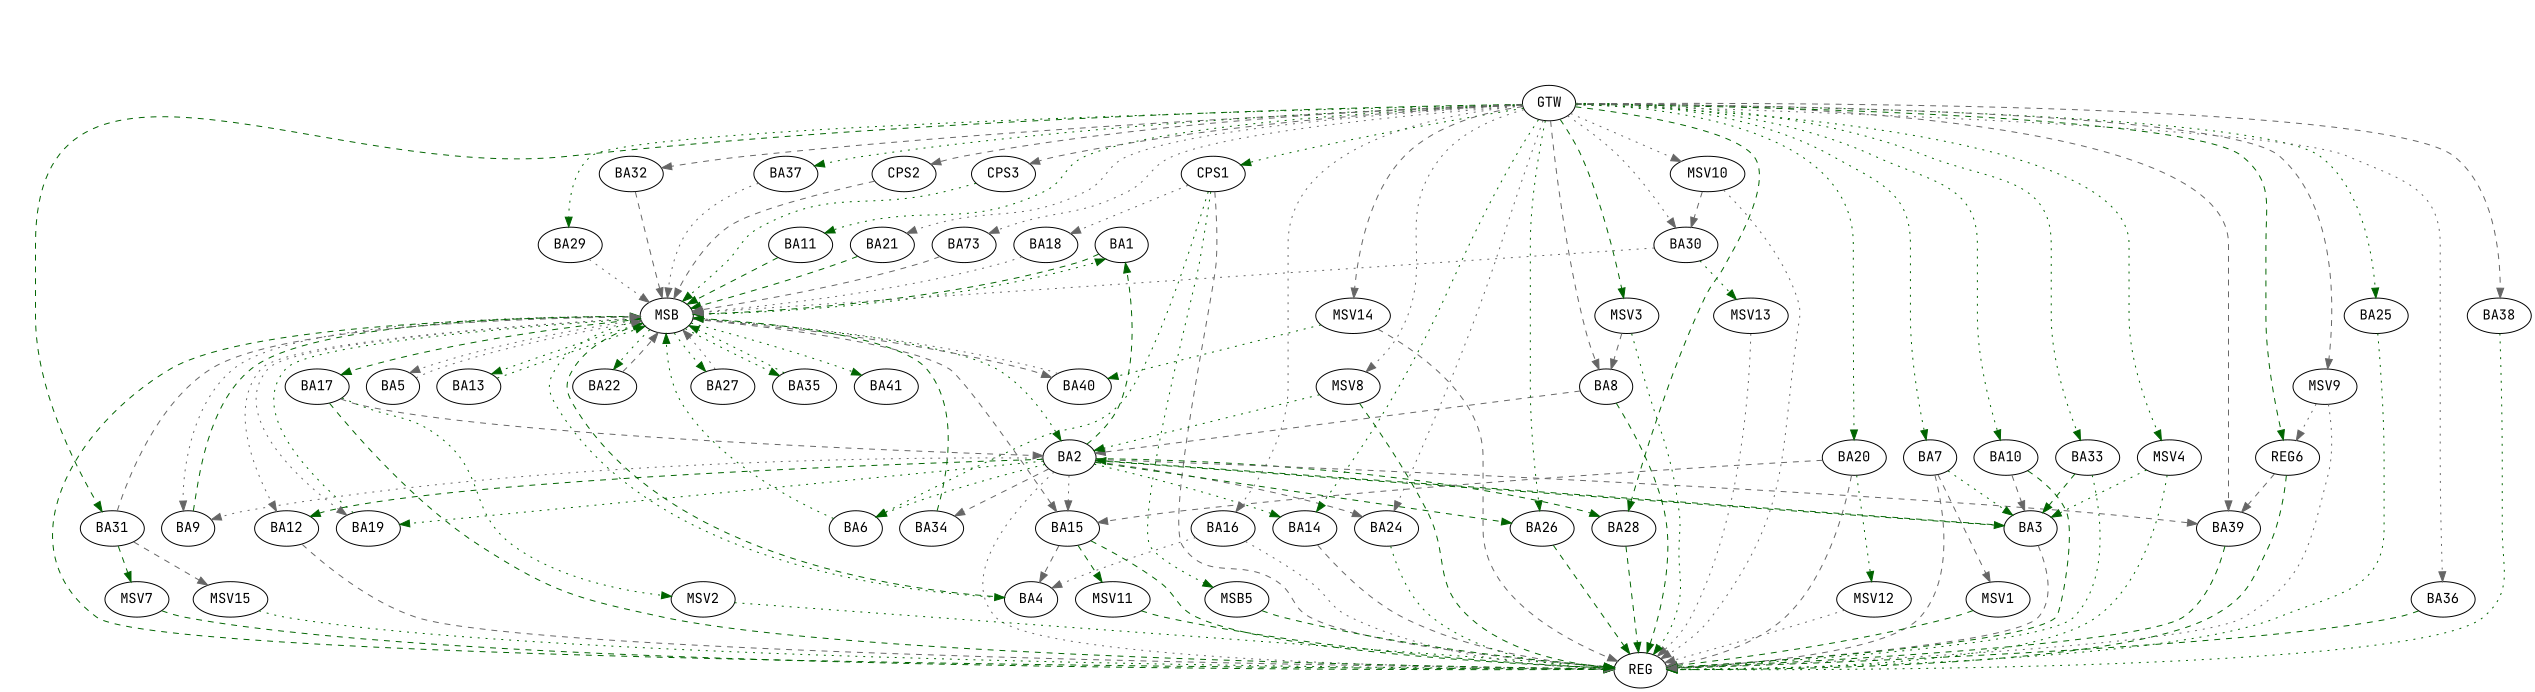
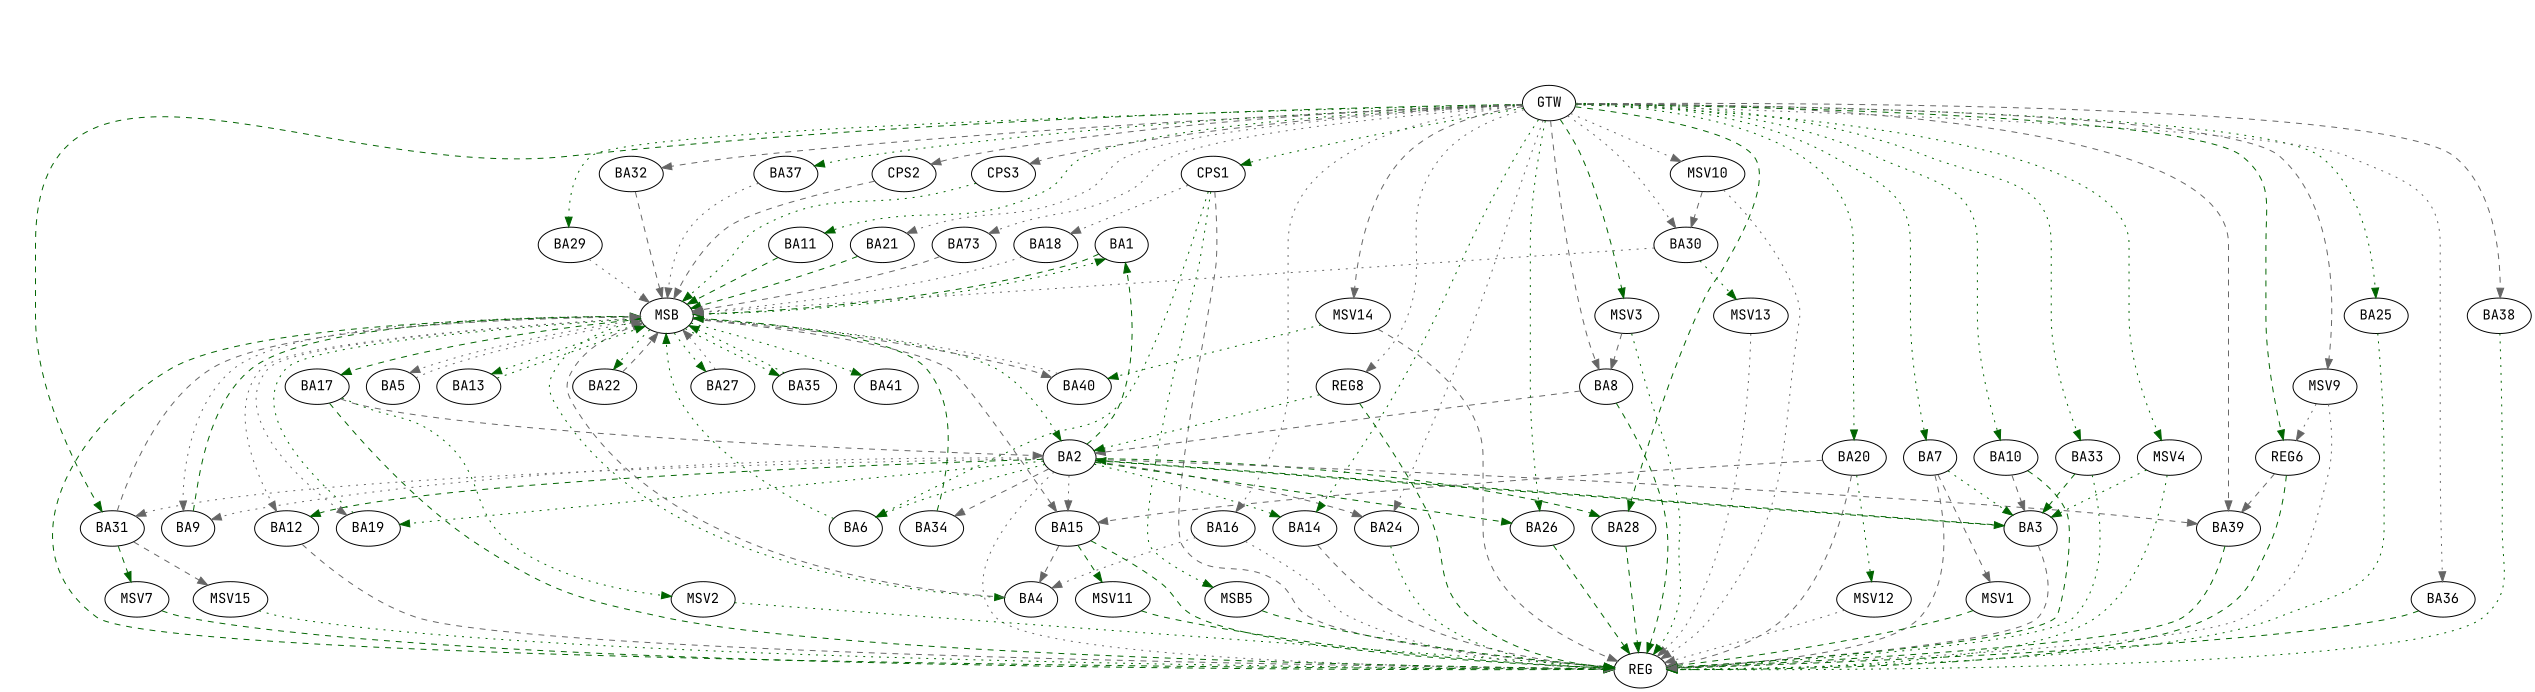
  strict digraph {
    fontname="JetBrains Mono"
    node [fontname="JetBrains Mono"]
    edge [color=darkgreen fontname="JetBrains Mono" style=dotted]
    n1 [label=BA1]
    n2 [label=MSB]
    n3 [label=BA2]
    n4 [label=BA9]
    n5 [label=BA12]
    n6 [label=BA15]
    n7 [label=BA19]
    n8 [label=REG]
    n9 [label=BA4]
    n10 [label=BA5]
    n11 [label=BA13]
    n12 [label=BA17]
    n13 [label=BA22]
    n14 [label=BA27]
    n15 [label=BA35]
    n16 [label=BA40]
    n17 [label=BA41]
    n18 [label=BA3]
    n19 [label=BA6]
    n20 [label=BA14]
    n21 [label=BA24]
    n22 [label=BA26]
    n23 [label=BA28]
    n24 [label=BA31]
    n25 [label=BA34]
    n26 [label=BA39]
    n27 [label=MSV11]
    n28 [label=MSV7]
    n29 [label=MSV15]
    n30 [label=BA7]
    n31 [label=MSV1]
    n32 [label=BA8]
    n33 [label=BA10]
    n34 [label=BA11]
    n35 [label=BA16]
    n36 [label=MSV2]
    n37 [label=BA18]
    n38 [label=BA20]
    n39 [label=MSV12]
    n40 [label=BA21]
    n41 [label=BA73]
    n42 [label=BA25]
    n43 [label=BA29]
    n44 [label=BA30]
    n45 [label=MSV13]
    n46 [label=BA32]
    n47 [label=BA33]
    n48 [label=BA36]
    n49 [label=BA37]
    n50 [label=BA38]
    n51 [label=CPS1]
    n52 [label=MSB5]
    n53 [label=CPS2]
    n54 [label=CPS3]
    n55 [label=GTW]
    n56 [label=MSV3]
    n57 [label=MSV4]
    n58 [label=REG6]
-   n59 [label=MSV8]
+   n59 [label=REG8]
    n60 [label=MSV9]
    n61 [label=MSV10]
    n62 [label=MSV14]
    n1 -> n2 [style=dashed]
    n2 -> n1
    n2 -> n3
    n2 -> n4 [color=gray40]
    n2 -> n5 [color=gray40]
    n2 -> n6 [color=gray40 style=dashed]
    n2 -> n7 [color=gray40]
    n2 -> n8 [style=dashed]
    n2 -> n9
    n2 -> n10 [color=gray40]
    n2 -> n11
    n2 -> n12 [style=dashed]
    n2 -> n13
    n2 -> n14
    n2 -> n15
    n2 -> n16 [color=gray40 style=dashed]
    n2 -> n17
    n3 -> n1 [style=dashed]
    n3 -> n4 [color=gray40]
    n3 -> n5 [style=dashed]
    n3 -> n6 [color=gray40]
    n3 -> n7
    n3 -> n8 [color=gray40]
    n3 -> n18 [style=dashed]
    n3 -> n19
    n3 -> n20
    n3 -> n21 [color=gray40 style=dashed]
    n3 -> n22 [style=dashed]
    n3 -> n23 [style=dashed]
+   n3 -> n24 [color=gray40]
    n3 -> n25 [color=gray40 style=dashed]
    n3 -> n26 [color=gray40 style=dashed]
    n4 -> n2 [style=dashed]
    n5 -> n8 [color=gray40 style=dashed]
    n6 -> n8 [style=dashed]
    n6 -> n9 [color=gray40 style=dashed]
    n6 -> n27 [style=dashed]
    n7 -> n2
-   n9 -> n2 [style=dashed]
+   n9 -> n2 [color=gray40 style=dashed]
    n10 -> n2 [color=gray40]
    n11 -> n2
    n12 -> n3 [color=gray40 style=dashed]
    n12 -> n8 [style=dashed]
    n12 -> n36
    n13 -> n2 [color=gray40 style=dashed]
    n14 -> n2 [color=gray40]
    n15 -> n2
    n16 -> n2 [color=gray40]
    n18 -> n3 [style=dashed]
    n18 -> n8 [color=gray40 style=dashed]
    n19 -> n2
    n20 -> n8 [color=gray40 style=dashed]
    n21 -> n8
    n22 -> n8 [style=dashed]
    n23 -> n8 [style=dashed]
    n24 -> n2 [color=gray40 style=dashed]
    n24 -> n28 [style=dashed]
    n24 -> n29 [color=gray40 style=dashed]
    n25 -> n2 [style=dashed]
    n26 -> n8 [style=dashed]
    n27 -> n8 [style=dashed]
    n28 -> n8 [style=dashed]
    n29 -> n8
    n30 -> n8 [color=gray40 style=dashed]
    n30 -> n18
    n30 -> n31 [color=gray40 style=dashed]
    n31 -> n8 [style=dashed]
    n32 -> n3 [color=gray40 style=dashed]
    n32 -> n8 [style=dashed]
    n33 -> n8 [style=dashed]
    n33 -> n18 [color=gray40 style=dashed]
    n34 -> n2 [style=dashed]
    n35 -> n8 [color=gray40]
    n35 -> n9 [color=gray40]
    n36 -> n8
    n37 -> n2 [color=gray40]
    n38 -> n6 [color=gray40 style=dashed]
    n38 -> n8 [color=gray40 style=dashed]
    n38 -> n39
    n39 -> n8 [color=gray40]
    n40 -> n2 [style=dashed]
    n41 -> n2 [color=gray40 style=dashed]
    n42 -> n8
    n43 -> n2 [color=gray40]
    n44 -> n2 [color=gray40]
    n44 -> n45
    n45 -> n8 [color=gray40]
    n46 -> n2 [color=gray40 style=dashed]
    n47 -> n8
    n47 -> n18 [style=dashed]
    n48 -> n8 [style=dashed]
    n49 -> n2 [color=gray40]
    n50 -> n8
    n51 -> n8 [color=gray40 style=dashed]
    n51 -> n19
    n51 -> n37 [color=gray40]
    n51 -> n52
    n52 -> n8 [style=dashed]
    n53 -> n2 [color=gray40 style=dashed]
    n54 -> n2
    n55 -> n20
    n55 -> n21 [color=gray40]
    n55 -> n22
    n55 -> n23 [style=dashed]
    n55 -> n24 [style=dashed]
    n55 -> n26 [color=gray40 style=dashed]
    n55 -> n30
    n55 -> n32 [color=gray40 style=dashed]
    n55 -> n33
    n55 -> n34
    n55 -> n35 [color=gray40]
    n55 -> n38
    n55 -> n40 [color=gray40]
    n55 -> n41 [color=gray40]
    n55 -> n42
    n55 -> n43
    n55 -> n44 [color=gray40]
    n55 -> n46 [color=gray40 style=dashed]
    n55 -> n47
    n55 -> n48 [color=gray40]
    n55 -> n49
    n55 -> n50 [color=gray40 style=dashed]
    n55 -> n51
    n55 -> n53 [color=gray40 style=dashed]
    n55 -> n54 [color=gray40 style=dashed]
    n55 -> n56 [style=dashed]
    n55 -> n57
    n55 -> n58 [style=dashed]
    n55 -> n59 [color=gray40]
    n55 -> n60 [color=gray40 style=dashed]
    n55 -> n61 [color=gray40]
    n55 -> n62 [color=gray40 style=dashed]
    n56 -> n8
    n56 -> n32 [color=gray40 style=dashed]
    n57 -> n8
    n57 -> n18
    n58 -> n8 [style=dashed]
    n58 -> n26 [color=gray40 style=dashed]
    n59 -> n3
    n59 -> n8 [style=dashed]
    n60 -> n8 [color=gray40]
    n60 -> n58 [color=gray40]
    n61 -> n8 [color=gray40]
    n61 -> n44 [color=gray40 style=dashed]
    n62 -> n8 [color=gray40 style=dashed]
    n62 -> n16
  }
